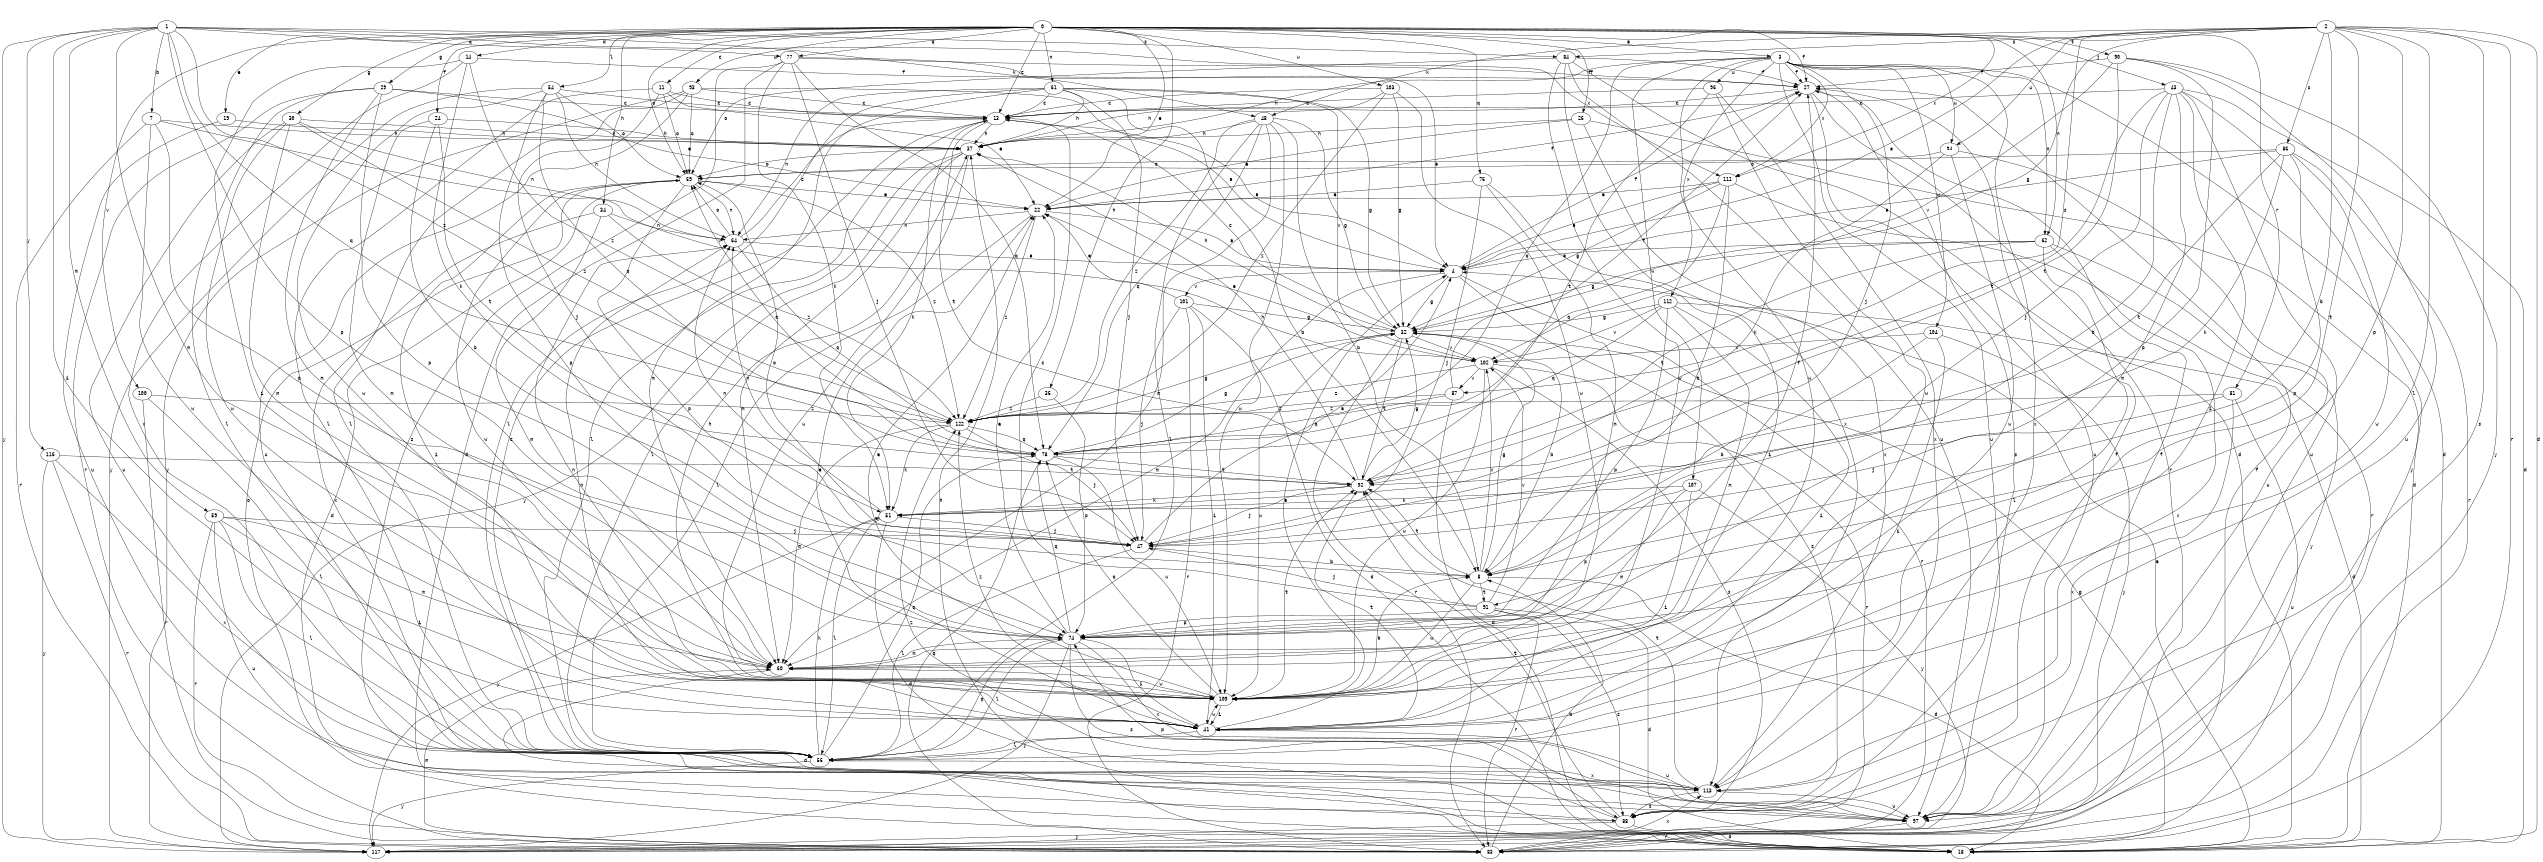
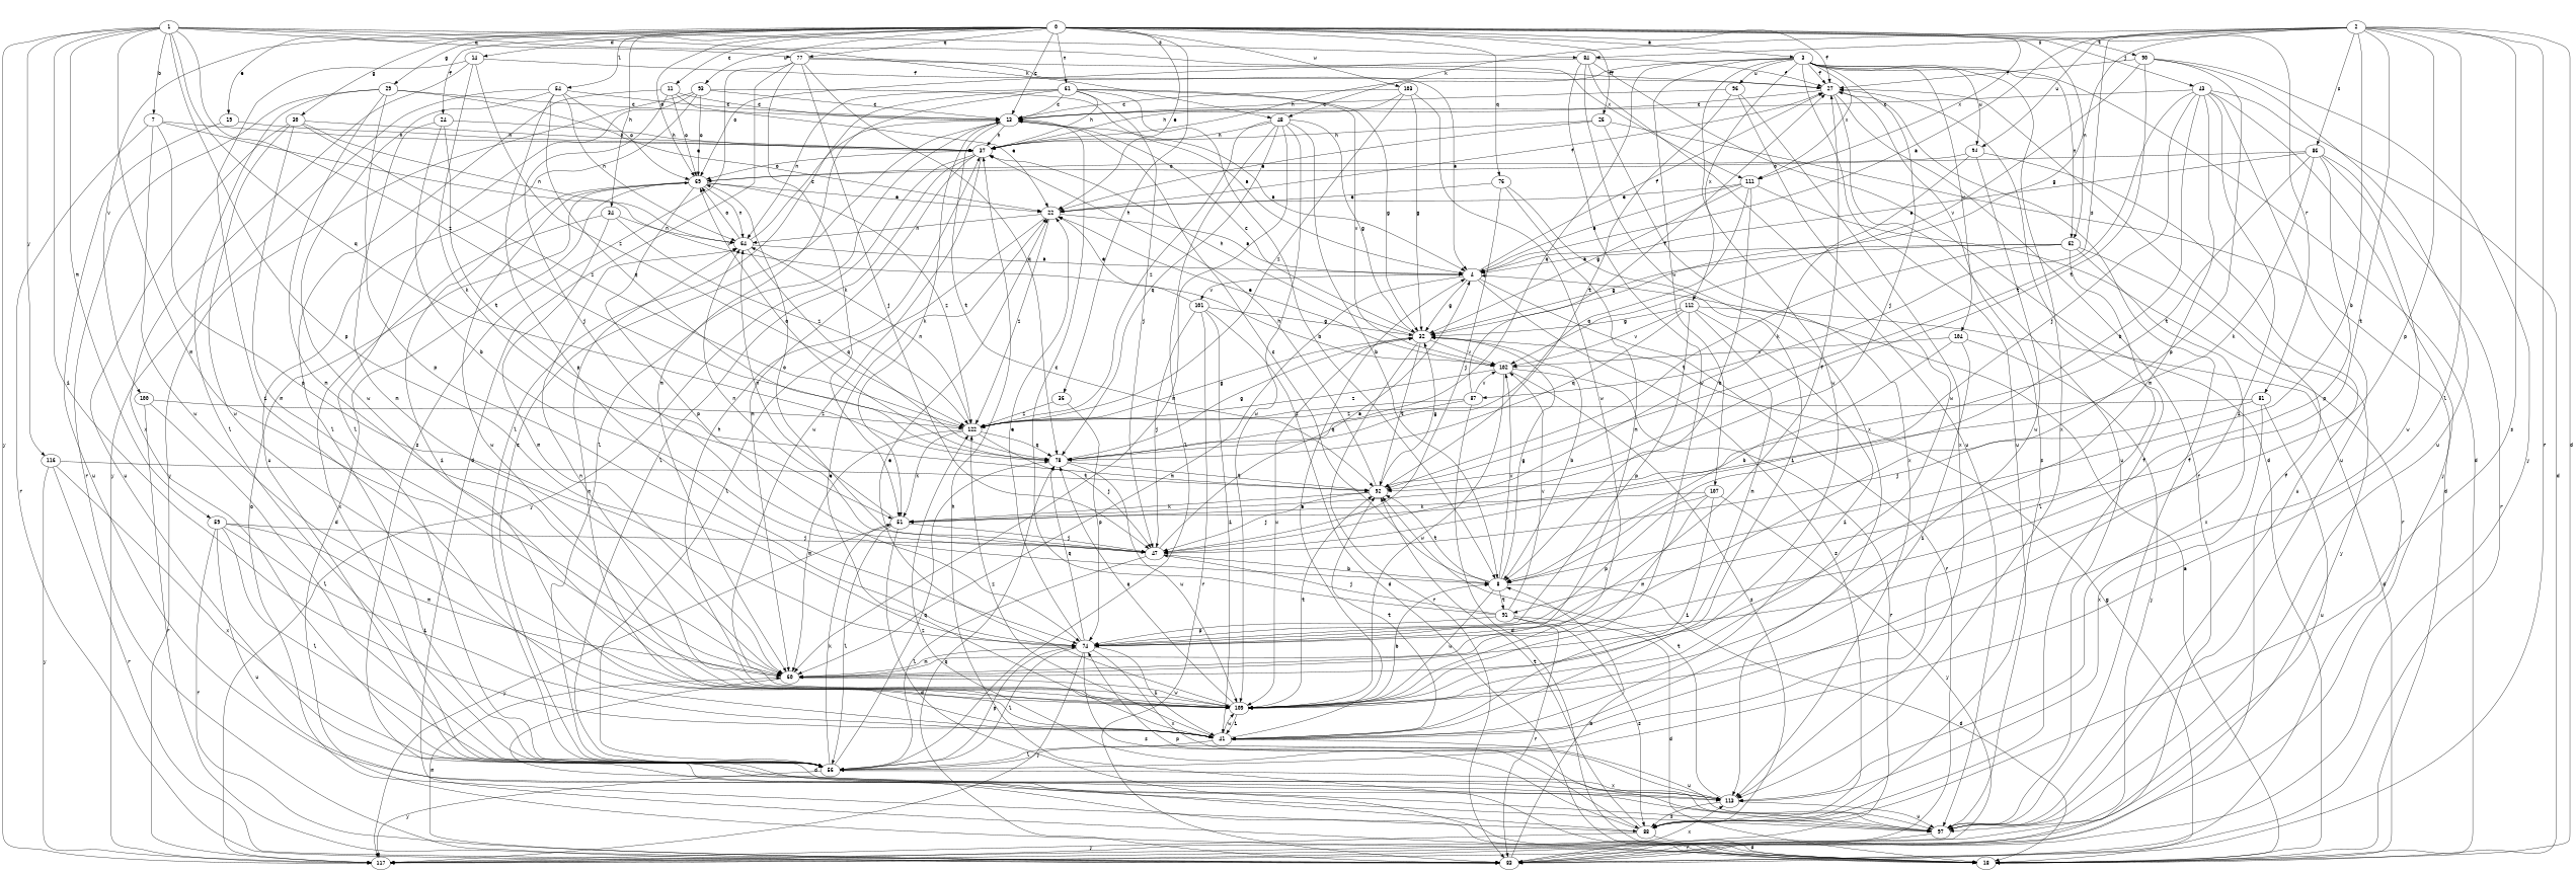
  strict digraph {
    fontname="DejaVu Sans Mono"
    node [fontname="DejaVu Sans Mono"]
    edge [fontname="DejaVu Sans Mono"]
    0
    3
    11
    13
    14
    19
    22
    24
    26
    27
    29
    30
    34
    36
    43
    54
    61
    62
    69
    76
    77
    81
    90
    93
    100
    103
    111
    78
    18
    94
    37
    47
    96
    97
    104
    107
    109
    112
    113
    56
    4
    92
    51
    41
    122
    64
    60
    8
    83
    88
    74
    117
    32
    102
    1
    7
    48
    59
    84
    116
    2
    86
    87
    91
    101
    0 -> 3 [label=a]
    0 -> 11 [label=c]
    0 -> 13 [label=c]
    0 -> 14 [label=d]
    0 -> 19 [label=e]
    0 -> 22 [label=e]
    0 -> 24 [label=f]
    0 -> 26 [label=f]
    0 -> 27 [label=f]
    0 -> 29 [label=g]
    0 -> 30 [label=g]
    0 -> 34 [label=h]
    0 -> 36 [label=h]
    0 -> 43 [label=j]
    0 -> 54 [label=l]
    0 -> 61 [label=n]
    0 -> 62 [label=n]
    0 -> 69 [label=o]
    0 -> 76 [label=q]
    0 -> 77 [label=q]
    0 -> 81 [label=r]
    0 -> 90 [label=t]
    0 -> 93 [label=u]
    0 -> 100 [label=v]
    0 -> 103 [label=w]
    0 -> 111 [label=x]
    3 -> 27 [label=f]
    3 -> 62 [label=n]
    3 -> 111 [label=x]
    3 -> 78 [label=q]
    3 -> 18 [label=d]
    3 -> 94 [label=u]
    3 -> 37 [label=h]
    3 -> 47 [label=j]
    3 -> 96 [label=u]
    3 -> 97 [label=u]
    3 -> 104 [label=w]
    3 -> 107 [label=w]
    3 -> 109 [label=w]
    3 -> 112 [label=x]
    3 -> 113 [label=x]
    11 -> 13 [label=c]
    11 -> 22 [label=e]
    11 -> 69 [label=o]
    11 -> 47 [label=j]
    11 -> 56 [label=l]
    13 -> 37 [label=h]
    13 -> 56 [label=l]
    13 -> 4 [label=a]
    13 -> 92 [label=t]
    13 -> 51 [label=k]
    14 -> 27 [label=f]
    14 -> 113 [label=x]
    14 -> 51 [label=k]
    14 -> 41 [label=i]
    14 -> 122 [label=z]
    19 -> 37 [label=h]
    19 -> 97 [label=u]
    22 -> 27 [label=f]
    22 -> 56 [label=l]
    22 -> 4 [label=a]
    22 -> 122 [label=z]
    22 -> 64 [label=n]
    24 -> 37 [label=h]
    24 -> 92 [label=t]
    24 -> 60 [label=m]
    24 -> 8 [label=b]
    26 -> 22 [label=e]
    26 -> 18 [label=d]
    26 -> 37 [label=h]
    26 -> 113 [label=x]
    27 -> 13 [label=c]
    27 -> 97 [label=u]
    27 -> 83 [label=r]
    27 -> 88 [label=s]
    29 -> 13 [label=c]
    29 -> 22 [label=e]
    29 -> 56 [label=l]
    29 -> 60 [label=m]
    29 -> 83 [label=r]
    29 -> 74 [label=p]
    30 -> 37 [label=h]
    30 -> 97 [label=u]
    30 -> 109 [label=w]
    30 -> 122 [label=z]
    30 -> 64 [label=n]
    30 -> 60 [label=m]
    34 -> 113 [label=x]
    34 -> 122 [label=z]
    34 -> 64 [label=n]
    34 -> 60 [label=m]
    36 -> 122 [label=z]
    36 -> 74 [label=p]
    43 -> 13 [label=c]
    43 -> 18 [label=d]
    43 -> 47 [label=j]
    43 -> 97 [label=u]
    43 -> 92 [label=t]
    43 -> 41 [label=i]
    43 -> 60 [label=m]
    43 -> 8 [label=b]
    43 -> 117 [label=y]
    54 -> 13 [label=c]
    54 -> 69 [label=o]
    54 -> 78 [label=q]
    54 -> 109 [label=w]
    54 -> 64 [label=n]
    54 -> 74 [label=p]
    54 -> 117 [label=y]
    61 -> 13 [label=c]
    61 -> 37 [label=h]
    61 -> 47 [label=j]
    61 -> 56 [label=l]
    61 -> 64 [label=n]
    61 -> 60 [label=m]
    61 -> 8 [label=b]
    61 -> 32 [label=g]
    61 -> 102 [label=v]
    62 -> 113 [label=x]
    62 -> 56 [label=l]
    62 -> 4 [label=a]
    62 -> 92 [label=t]
    62 -> 117 [label=y]
    62 -> 32 [label=g]
    69 -> 22 [label=e]
    69 -> 18 [label=d]
    69 -> 109 [label=w]
    69 -> 41 [label=i]
    69 -> 122 [label=z]
    69 -> 64 [label=n]
    69 -> 74 [label=p]
    76 -> 22 [label=e]
    76 -> 47 [label=j]
    76 -> 41 [label=i]
    76 -> 60 [label=m]
    77 -> 27 [label=f]
    77 -> 78 [label=q]
    77 -> 18 [label=d]
    77 -> 47 [label=j]
    77 -> 4 [label=a]
    77 -> 51 [label=k]
    77 -> 88 [label=s]
    81 -> 47 [label=j]
    81 -> 97 [label=u]
    81 -> 113 [label=x]
    81 -> 122 [label=z]
    90 -> 27 [label=f]
    90 -> 97 [label=u]
    90 -> 92 [label=t]
    90 -> 74 [label=p]
    90 -> 117 [label=y]
    90 -> 102 [label=v]
    93 -> 13 [label=c]
    93 -> 69 [label=o]
    93 -> 97 [label=u]
    93 -> 56 [label=l]
    93 -> 4 [label=a]
    93 -> 117 [label=y]
    100 -> 56 [label=l]
    100 -> 122 [label=z]
    100 -> 83 [label=r]
    103 -> 13 [label=c]
    103 -> 37 [label=h]
    103 -> 109 [label=w]
    103 -> 122 [label=z]
    103 -> 32 [label=g]
    111 -> 22 [label=e]
    111 -> 78 [label=q]
    111 -> 4 [label=a]
    111 -> 8 [label=b]
    111 -> 83 [label=r]
    111 -> 32 [label=g]
    78 -> 69 [label=o]
    78 -> 109 [label=w]
    78 -> 92 [label=t]
    78 -> 32 [label=g]
    18 -> 37 [label=h]
    18 -> 4 [label=a]
    18 -> 32 [label=g]
    94 -> 69 [label=o]
    94 -> 97 [label=u]
    94 -> 109 [label=w]
    94 -> 51 [label=k]
    37 -> 69 [label=o]
    37 -> 109 [label=w]
    37 -> 56 [label=l]
    37 -> 60 [label=m]
    37 -> 117 [label=y]
    47 -> 69 [label=o]
    47 -> 56 [label=l]
    47 -> 4 [label=a]
    47 -> 64 [label=n]
    47 -> 8 [label=b]
    96 -> 13 [label=c]
    96 -> 109 [label=w]
    96 -> 113 [label=x]
    96 -> 92 [label=t]
    97 -> 27 [label=f]
    97 -> 83 [label=r]
    97 -> 74 [label=p]
    104 -> 41 [label=i]
    104 -> 8 [label=b]
    104 -> 117 [label=y]
    104 -> 102 [label=v]
    107 -> 51 [label=k]
    107 -> 41 [label=i]
    107 -> 60 [label=m]
    107 -> 74 [label=p]
    107 -> 117 [label=y]
    109 -> 22 [label=e]
    109 -> 78 [label=q]
    109 -> 37 [label=h]
    109 -> 92 [label=t]
    109 -> 41 [label=i]
    109 -> 64 [label=n]
    109 -> 8 [label=b]
    112 -> 78 [label=q]
    112 -> 18 [label=d]
    112 -> 41 [label=i]
    112 -> 60 [label=m]
    112 -> 74 [label=p]
    112 -> 32 [label=g]
    112 -> 102 [label=v]
    113 -> 97 [label=u]
    113 -> 92 [label=t]
    113 -> 88 [label=s]
    56 -> 13 [label=c]
    56 -> 78 [label=q]
    56 -> 113 [label=x]
    56 -> 51 [label=k]
    56 -> 74 [label=p]
    56 -> 117 [label=y]
    4 -> 27 [label=f]
    4 -> 60 [label=m]
    4 -> 83 [label=r]
    4 -> 88 [label=s]
    4 -> 32 [label=g]
    4 -> 101 [label=v]
    92 -> 37 [label=h]
    92 -> 47 [label=j]
    92 -> 51 [label=k]
    92 -> 32 [label=g]
    51 -> 18 [label=d]
    51 -> 47 [label=j]
    51 -> 56 [label=l]
    51 -> 64 [label=n]
    51 -> 117 [label=y]
    41 -> 22 [label=e]
    41 -> 97 [label=u]
    41 -> 109 [label=w]
    41 -> 56 [label=l]
    41 -> 4 [label=a]
    41 -> 92 [label=t]
    41 -> 122 [label=z]
    41 -> 64 [label=n]
    122 -> 78 [label=q]
    122 -> 47 [label=j]
    122 -> 51 [label=k]
+   122 -> 64 [label=n]
    122 -> 60 [label=m]
    122 -> 32 [label=g]
    64 -> 13 [label=c]
    64 -> 69 [label=o]
    64 -> 78 [label=q]
    64 -> 4 [label=a]
    60 -> 18 [label=d]
    60 -> 109 [label=w]
+   8 -> 13 [label=c]
    8 -> 18 [label=d]
    8 -> 109 [label=w]
    8 -> 92 [label=t]
    8 -> 32 [label=g]
    8 -> 102 [label=v]
    8 -> 91 [label=t]
    83 -> 27 [label=f]
    83 -> 78 [label=q]
    83 -> 113 [label=x]
    83 -> 60 [label=m]
    83 -> 8 [label=b]
    88 -> 27 [label=f]
    88 -> 69 [label=o]
    88 -> 18 [label=d]
    88 -> 92 [label=t]
    88 -> 122 [label=z]
    88 -> 117 [label=y]
    74 -> 22 [label=e]
    74 -> 27 [label=f]
    74 -> 78 [label=q]
    74 -> 113 [label=x]
    74 -> 56 [label=l]
    74 -> 41 [label=i]
    74 -> 60 [label=m]
    74 -> 88 [label=s]
    74 -> 117 [label=y]
    32 -> 13 [label=c]
    32 -> 37 [label=h]
    32 -> 109 [label=w]
    32 -> 92 [label=t]
    32 -> 8 [label=b]
    32 -> 83 [label=r]
    32 -> 102 [label=v]
    102 -> 22 [label=e]
    102 -> 109 [label=w]
    102 -> 122 [label=z]
    102 -> 83 [label=r]
    102 -> 88 [label=s]
    1 -> 77 [label=q]
    1 -> 111 [label=x]
    1 -> 78 [label=q]
    1 -> 41 [label=i]
    1 -> 122 [label=z]
    1 -> 60 [label=m]
    1 -> 74 [label=p]
    1 -> 117 [label=y]
    1 -> 7 [label=b]
    1 -> 48 [label=k]
    1 -> 59 [label=m]
    1 -> 84 [label=s]
    1 -> 116 [label=y]
    7 -> 37 [label=h]
    7 -> 109 [label=w]
    7 -> 83 [label=r]
    7 -> 74 [label=p]
    7 -> 102 [label=v]
    48 -> 78 [label=q]
    48 -> 37 [label=h]
    48 -> 109 [label=w]
    48 -> 56 [label=l]
    48 -> 122 [label=z]
    48 -> 60 [label=m]
    48 -> 8 [label=b]
    48 -> 32 [label=g]
    59 -> 47 [label=j]
    59 -> 97 [label=u]
    59 -> 56 [label=l]
    59 -> 41 [label=i]
    59 -> 60 [label=m]
    59 -> 83 [label=r]
    84 -> 27 [label=f]
    84 -> 69 [label=o]
    84 -> 18 [label=d]
    84 -> 97 [label=u]
    84 -> 109 [label=w]
    84 -> 113 [label=x]
    116 -> 113 [label=x]
    116 -> 92 [label=t]
    116 -> 83 [label=r]
    116 -> 117 [label=y]
    2 -> 18 [label=d]
    2 -> 94 [label=u]
    2 -> 56 [label=l]
    2 -> 4 [label=a]
    2 -> 8 [label=b]
    2 -> 83 [label=r]
    2 -> 88 [label=s]
    2 -> 74 [label=p]
    2 -> 32 [label=g]
    2 -> 48 [label=k]
    2 -> 84 [label=s]
    2 -> 86 [label=s]
    2 -> 87 [label=s]
    2 -> 91 [label=t]
    86 -> 69 [label=o]
    86 -> 109 [label=w]
    86 -> 4 [label=a]
    86 -> 92 [label=t]
    86 -> 51 [label=k]
    86 -> 83 [label=r]
    86 -> 74 [label=p]
    87 -> 27 [label=f]
    87 -> 78 [label=q]
    87 -> 18 [label=d]
    87 -> 122 [label=z]
-   102 -> 87 [label=v]
+   87 -> 102 [label=v]
    91 -> 13 [label=c]
    91 -> 18 [label=d]
    91 -> 47 [label=j]
    91 -> 83 [label=r]
    91 -> 88 [label=s]
    91 -> 74 [label=p]
    91 -> 102 [label=v]
    101 -> 22 [label=e]
    101 -> 18 [label=d]
    101 -> 47 [label=j]
    101 -> 41 [label=i]
    101 -> 83 [label=r]
    101 -> 32 [label=g]
  }
